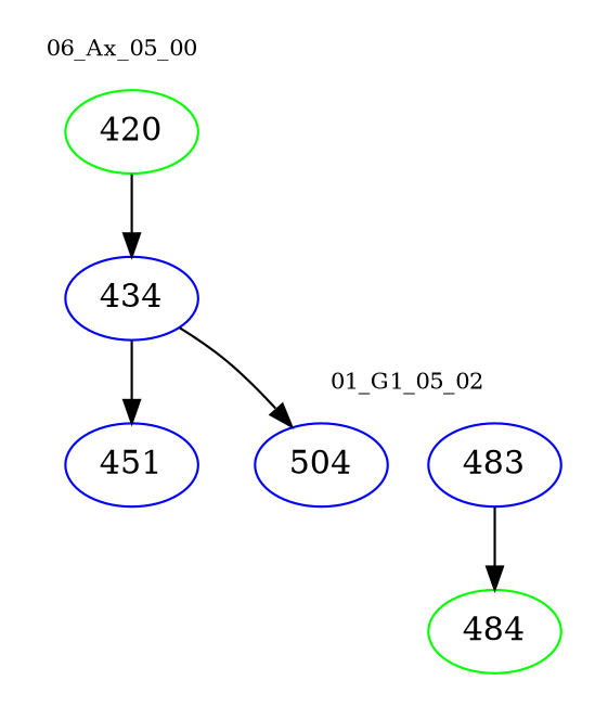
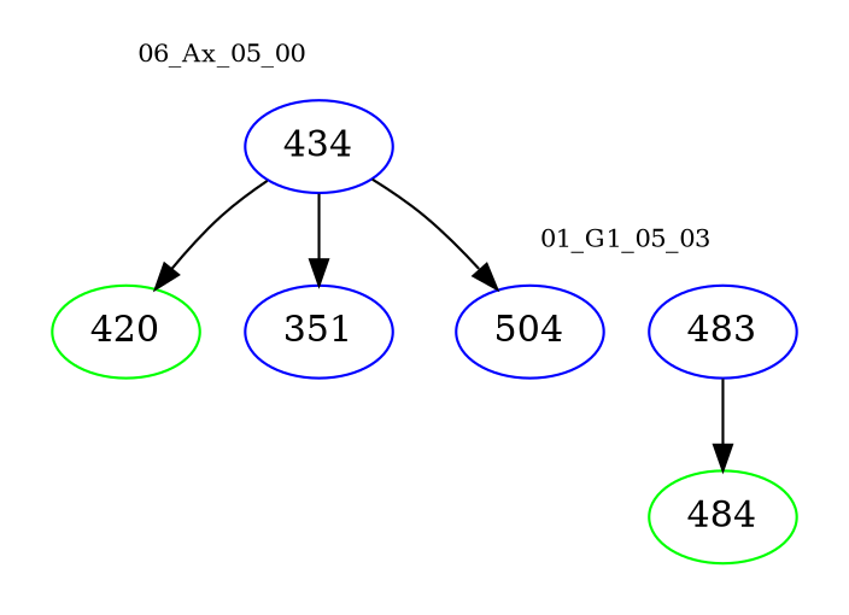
  digraph {
    node [color=blue]
    edge [color=black]
    n1 [label=434]
    n2 [color=green label=420]
-   n3 [label=451]
+   n3 [label=351]
    n4 [label=483]
    n5 [color=green label=484]
    n6 [label=504]
    subgraph cluster_1 {
      color=white
      fontsize=10
      label="06_Ax_05_00"
      n1
      n2
      n3
    }
    subgraph cluster_2 {
      color=white
      fontsize=10
-     label="01_G1_05_02"
+     label="01_G1_05_03"
      n4
      n5
      n6
    }
-   n2 -> n1
+   n1 -> n2
    n1 -> n3
    n1 -> n6
    n4 -> n5
  }
